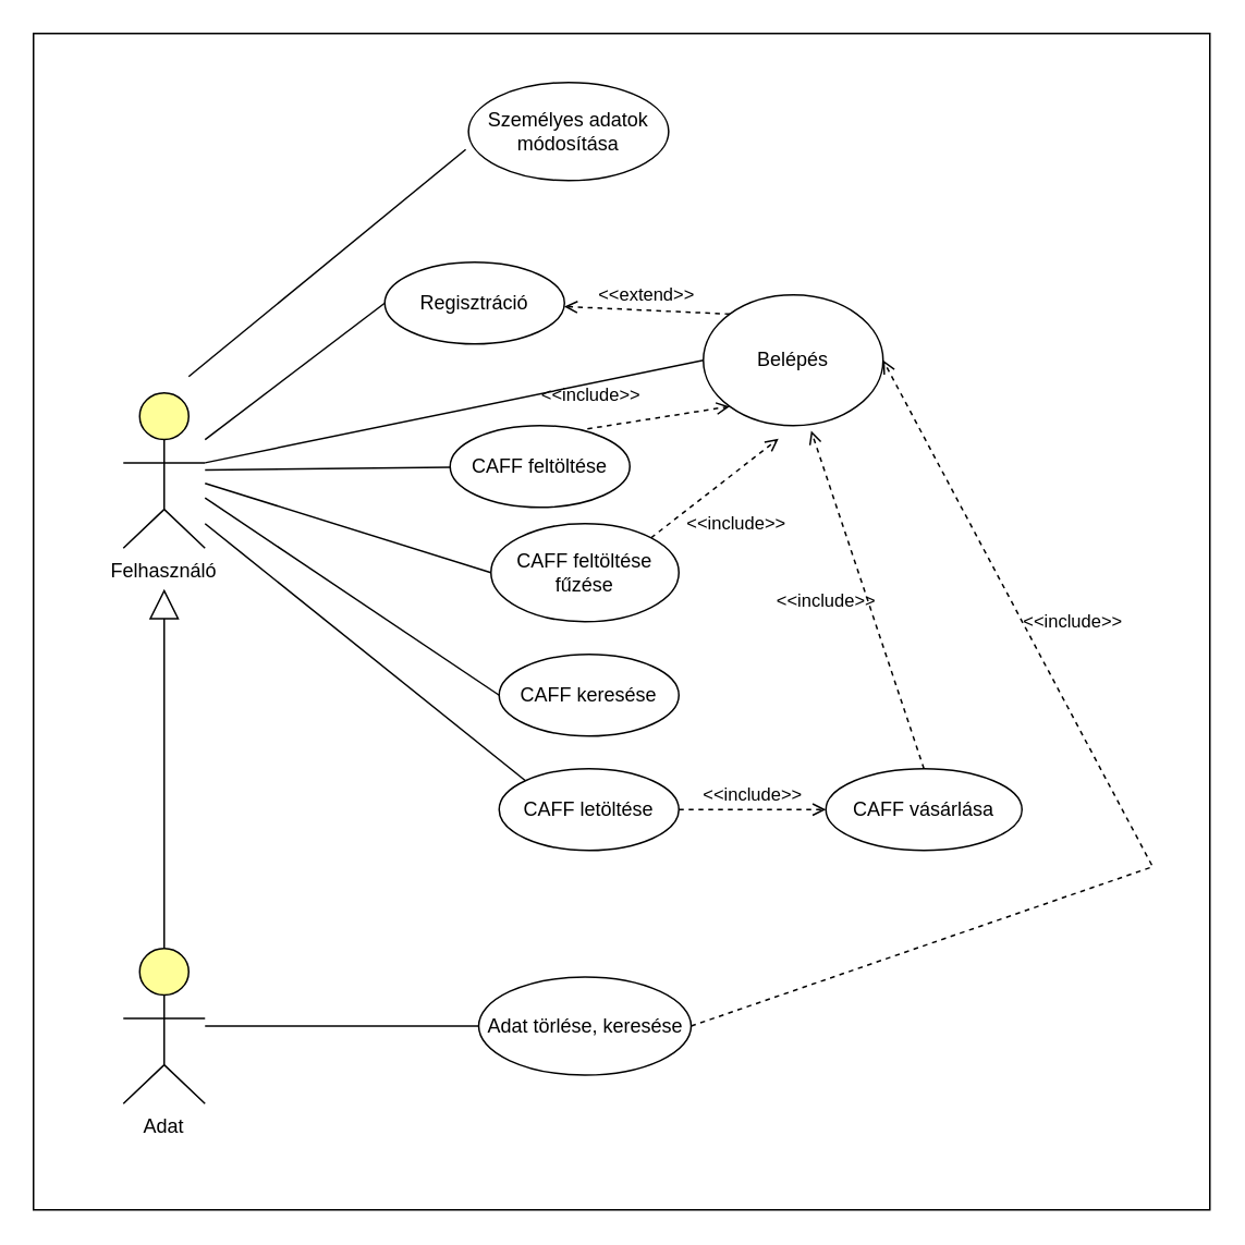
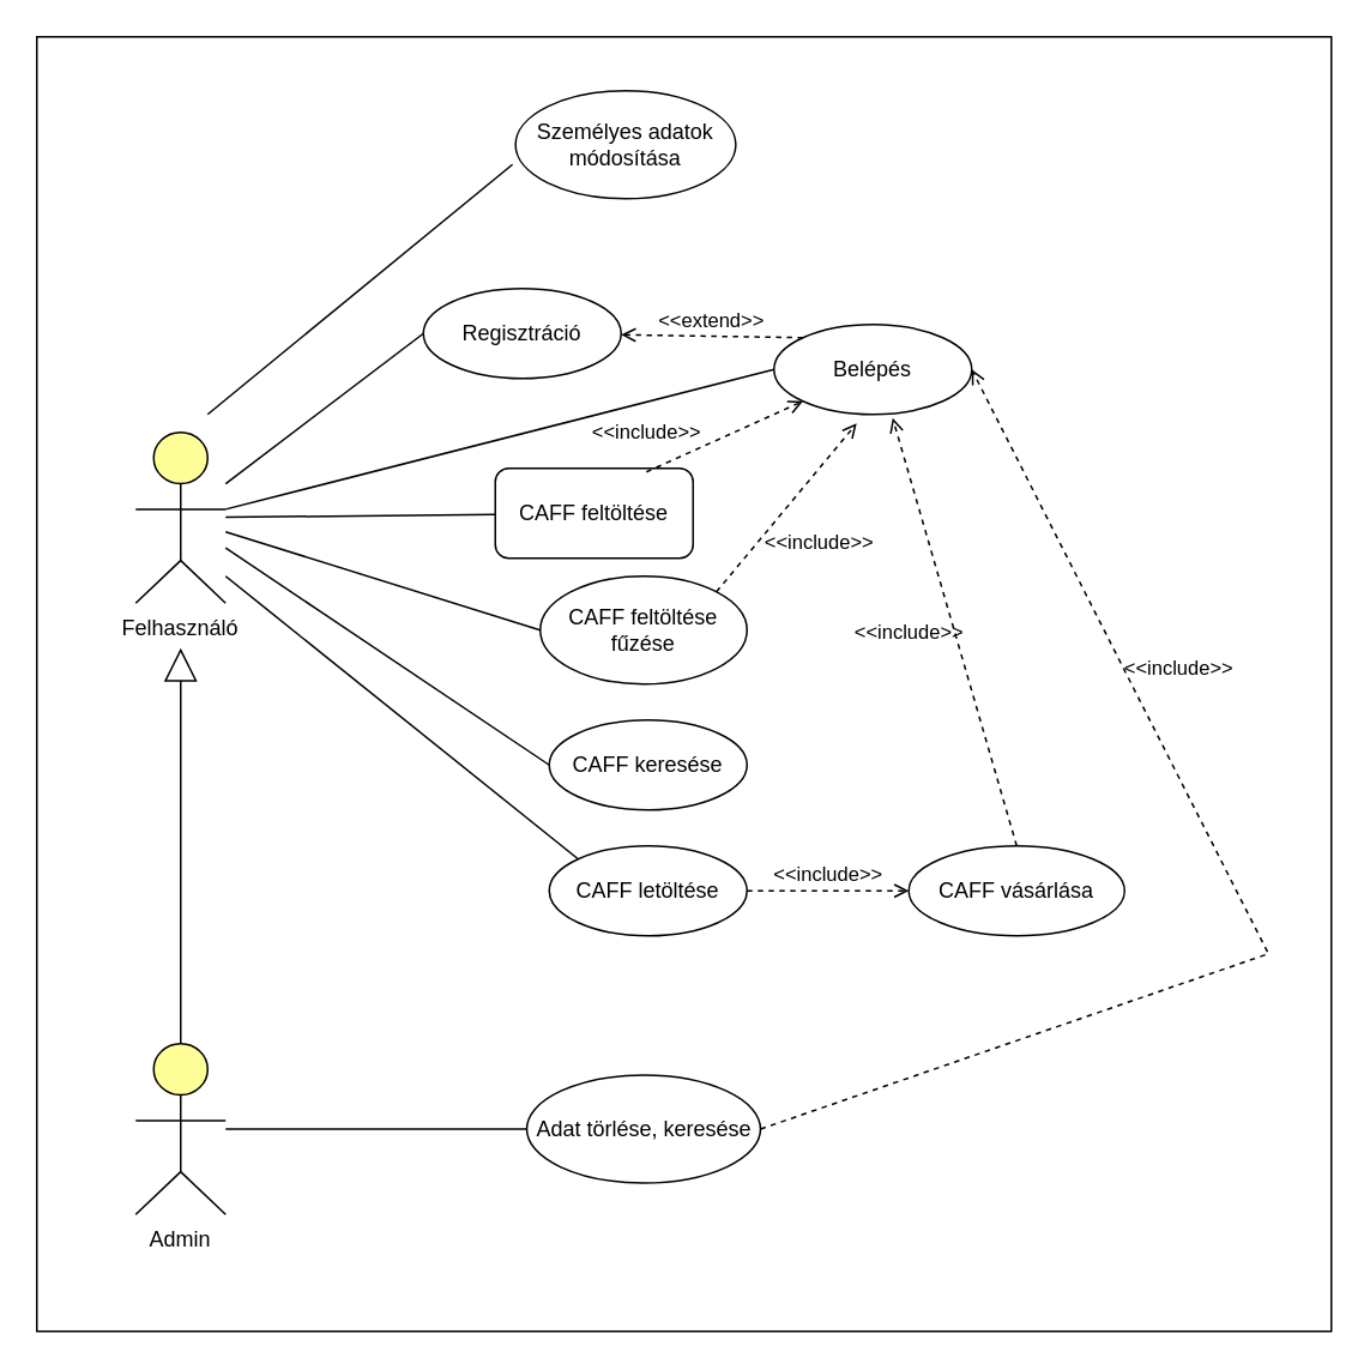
  <mxCell id="0" />
  <mxCell id="1" parent="0" />
  <mxCell id="2" value="" style="whiteSpace=wrap;html=1;aspect=fixed;" vertex="1" parent="1"><mxGeometry x="20" y="20" width="720" height="720" as="geometry" /></mxCell>
  <mxCell id="3" value="Felhasználó" style="html=1;outlineConnect=0;whiteSpace=wrap;fillColor=#ffff99;verticalLabelPosition=bottom;verticalAlign=top;align=center;shape=mxgraph.archimate3.actor;" parent="1" vertex="1"><mxGeometry x="75" y="240" width="50" height="95" as="geometry" /></mxCell>
- <mxCell id="4" value="Adat&lt;br&gt;" style="html=1;outlineConnect=0;whiteSpace=wrap;fillColor=#ffff99;verticalLabelPosition=bottom;verticalAlign=top;align=center;shape=mxgraph.archimate3.actor;" parent="1" vertex="1"><mxGeometry x="75" y="580" width="50" height="95" as="geometry" /></mxCell>
+ <mxCell id="4" value="Admin&lt;br&gt;" style="html=1;outlineConnect=0;whiteSpace=wrap;fillColor=#ffff99;verticalLabelPosition=bottom;verticalAlign=top;align=center;shape=mxgraph.archimate3.actor;" parent="1" vertex="1"><mxGeometry x="75" y="580" width="50" height="95" as="geometry" /></mxCell>
  <mxCell id="5" value="Regisztráció" style="ellipse;whiteSpace=wrap;html=1;" parent="1" vertex="1"><mxGeometry x="235" y="160" width="110" height="50" as="geometry" /></mxCell>
- <mxCell id="6" value="CAFF feltöltése" style="ellipse;whiteSpace=wrap;html=1;" parent="1" vertex="1"><mxGeometry x="275" y="260" width="110" height="50" as="geometry" /></mxCell>
+ <mxCell id="6" value="CAFF feltöltése" style="whiteSpace=wrap;html=1;rounded=1;" parent="1" vertex="1"><mxGeometry x="275" y="260" width="110" height="50" as="geometry" /></mxCell>
  <mxCell id="7" value="" style="endArrow=block;html=1;rounded=0;endFill=0;endSize=16;" parent="1" source="4" edge="1"><mxGeometry width="50" height="50" relative="1" as="geometry"><mxPoint x="225" y="470" as="sourcePoint" /><mxPoint x="100" y="360" as="targetPoint" /></mxGeometry></mxCell>
  <mxCell id="8" value="Adat törlése, keresése" style="ellipse;whiteSpace=wrap;html=1;" parent="1" vertex="1"><mxGeometry x="292.5" y="597.5" width="130" height="60" as="geometry" /></mxCell>
  <mxCell id="9" value="CAFF feltöltése fűzése" style="ellipse;whiteSpace=wrap;html=1;" parent="1" vertex="1"><mxGeometry x="300" y="320" width="115" height="60" as="geometry" /></mxCell>
  <mxCell id="10" value="CAFF vásárlása" style="ellipse;whiteSpace=wrap;html=1;" parent="1" vertex="1"><mxGeometry x="505" y="470" width="120" height="50" as="geometry" /></mxCell>
- <mxCell id="11" value="Belépés" style="ellipse;whiteSpace=wrap;html=1;" vertex="1" parent="1"><mxGeometry x="430" y="180" width="110" height="80" as="geometry" /></mxCell>
+ <mxCell id="11" value="Belépés" style="ellipse;whiteSpace=wrap;html=1;" vertex="1" parent="1"><mxGeometry x="430" y="180" width="110" height="50" as="geometry" /></mxCell>
  <mxCell id="12" value="" style="endArrow=none;html=1;rounded=0;entryX=0;entryY=0.5;entryDx=0;entryDy=0;" edge="1" parent="1" source="3" target="5"><mxGeometry width="50" height="50" relative="1" as="geometry"><mxPoint x="225" y="550" as="sourcePoint" /><mxPoint x="275" y="500" as="targetPoint" /></mxGeometry></mxCell>
  <mxCell id="13" value="" style="endArrow=none;html=1;rounded=0;exitX=1;exitY=0.45;exitDx=0;exitDy=0;exitPerimeter=0;entryX=0;entryY=0.5;entryDx=0;entryDy=0;" edge="1" parent="1" source="3" target="11"><mxGeometry width="50" height="50" relative="1" as="geometry"><mxPoint x="225" y="550" as="sourcePoint" /><mxPoint x="275" y="500" as="targetPoint" /></mxGeometry></mxCell>
  <mxCell id="14" value="" style="endArrow=none;html=1;rounded=0;" edge="1" parent="1" source="3" target="6"><mxGeometry width="50" height="50" relative="1" as="geometry"><mxPoint x="155" y="420" as="sourcePoint" /><mxPoint x="205" y="370" as="targetPoint" /></mxGeometry></mxCell>
  <mxCell id="15" value="" style="endArrow=none;html=1;rounded=0;entryX=0;entryY=0.5;entryDx=0;entryDy=0;" edge="1" parent="1" source="3" target="9"><mxGeometry width="50" height="50" relative="1" as="geometry"><mxPoint x="245" y="570" as="sourcePoint" /><mxPoint x="295" y="520" as="targetPoint" /></mxGeometry></mxCell>
  <mxCell id="16" value="" style="endArrow=none;html=1;rounded=0;entryX=0;entryY=0.5;entryDx=0;entryDy=0;" edge="1" parent="1" source="3" target="20"><mxGeometry width="50" height="50" relative="1" as="geometry"><mxPoint x="255" y="580" as="sourcePoint" /><mxPoint x="305" y="530" as="targetPoint" /></mxGeometry></mxCell>
  <mxCell id="17" value="" style="endArrow=none;html=1;rounded=0;entryX=0;entryY=0;entryDx=0;entryDy=0;" edge="1" parent="1" target="19"><mxGeometry width="50" height="50" relative="1" as="geometry"><mxPoint x="125" y="320" as="sourcePoint" /><mxPoint x="315" y="540" as="targetPoint" /></mxGeometry></mxCell>
  <mxCell id="18" value="" style="endArrow=none;html=1;rounded=0;entryX=0;entryY=0.5;entryDx=0;entryDy=0;" edge="1" parent="1" source="4" target="8"><mxGeometry width="50" height="50" relative="1" as="geometry"><mxPoint x="135" y="570" as="sourcePoint" /><mxPoint x="325" y="550" as="targetPoint" /></mxGeometry></mxCell>
  <mxCell id="19" value="CAFF letöltése" style="ellipse;whiteSpace=wrap;html=1;" vertex="1" parent="1"><mxGeometry x="305" y="470" width="110" height="50" as="geometry" /></mxCell>
  <mxCell id="20" value="CAFF keresése" style="ellipse;whiteSpace=wrap;html=1;" vertex="1" parent="1"><mxGeometry x="305" y="400" width="110" height="50" as="geometry" /></mxCell>
  <mxCell id="21" value="&amp;lt;&amp;lt;include&amp;gt;&amp;gt;" style="html=1;verticalAlign=bottom;labelBackgroundColor=none;endArrow=open;endFill=0;dashed=1;rounded=0;exitX=1;exitY=0.5;exitDx=0;exitDy=0;" edge="1" parent="1" source="19" target="10"><mxGeometry width="160" relative="1" as="geometry"><mxPoint x="125" y="520" as="sourcePoint" /><mxPoint x="285" y="520" as="targetPoint" /></mxGeometry></mxCell>
  <mxCell id="22" value="Személyes adatok módosítása" style="ellipse;whiteSpace=wrap;html=1;" vertex="1" parent="1"><mxGeometry x="286.25" y="50" width="122.5" height="60" as="geometry" /></mxCell>
  <mxCell id="23" value="" style="endArrow=none;html=1;rounded=0;entryX=-0.014;entryY=0.683;entryDx=0;entryDy=0;entryPerimeter=0;" edge="1" parent="1" target="22"><mxGeometry width="50" height="50" relative="1" as="geometry"><mxPoint x="115" y="230" as="sourcePoint" /><mxPoint x="310" y="135" as="targetPoint" /></mxGeometry></mxCell>
  <mxCell id="24" value="&amp;lt;&amp;lt;include&amp;gt;&amp;gt;" style="html=1;verticalAlign=bottom;labelBackgroundColor=none;endArrow=open;endFill=0;dashed=1;rounded=0;exitX=0.764;exitY=0.04;exitDx=0;exitDy=0;exitPerimeter=0;entryX=0;entryY=1;entryDx=0;entryDy=0;" edge="1" parent="1" source="6" target="11"><mxGeometry x="-0.899" y="12" width="160" relative="1" as="geometry"><mxPoint x="305" y="440" as="sourcePoint" /><mxPoint x="465" y="440" as="targetPoint" /><mxPoint as="offset" /></mxGeometry></mxCell>
  <mxCell id="25" value="&amp;lt;&amp;lt;include&amp;gt;&amp;gt;" style="html=1;verticalAlign=bottom;labelBackgroundColor=none;endArrow=open;endFill=0;dashed=1;rounded=0;exitX=1;exitY=0;exitDx=0;exitDy=0;entryX=0.418;entryY=1.1;entryDx=0;entryDy=0;entryPerimeter=0;" edge="1" parent="1" source="9" target="11"><mxGeometry x="-0.166" y="-32" width="160" relative="1" as="geometry"><mxPoint x="305" y="440" as="sourcePoint" /><mxPoint x="465" y="440" as="targetPoint" /><mxPoint as="offset" /></mxGeometry></mxCell>
  <mxCell id="26" value="&amp;lt;&amp;lt;include&amp;gt;&amp;gt;" style="html=1;verticalAlign=bottom;labelBackgroundColor=none;endArrow=open;endFill=0;dashed=1;rounded=0;exitX=0.5;exitY=0;exitDx=0;exitDy=0;entryX=0.6;entryY=1.04;entryDx=0;entryDy=0;entryPerimeter=0;" edge="1" parent="1" source="10" target="11"><mxGeometry x="-0.013" y="27" width="160" relative="1" as="geometry"><mxPoint x="305" y="440" as="sourcePoint" /><mxPoint x="465" y="440" as="targetPoint" /><mxPoint as="offset" /></mxGeometry></mxCell>
  <mxCell id="27" value="&amp;lt;&amp;lt;extend&amp;gt;&amp;gt;" style="html=1;verticalAlign=bottom;labelBackgroundColor=none;endArrow=open;endFill=0;dashed=1;rounded=0;exitX=0;exitY=0;exitDx=0;exitDy=0;" edge="1" parent="1" source="11" target="5"><mxGeometry width="160" relative="1" as="geometry"><mxPoint x="305" y="440" as="sourcePoint" /><mxPoint x="465" y="440" as="targetPoint" /></mxGeometry></mxCell>
  <mxCell id="28" value="&amp;lt;&amp;lt;include&amp;gt;&amp;gt;" style="html=1;verticalAlign=bottom;labelBackgroundColor=none;endArrow=open;endFill=0;dashed=1;rounded=0;exitX=1;exitY=0.5;exitDx=0;exitDy=0;entryX=1;entryY=0.5;entryDx=0;entryDy=0;" edge="1" parent="1" source="8" target="11"><mxGeometry x="0.373" y="-23" width="160" relative="1" as="geometry"><mxPoint x="305" y="440" as="sourcePoint" /><mxPoint x="465" y="440" as="targetPoint" /><Array as="points"><mxPoint x="705" y="530" /></Array><mxPoint as="offset" /></mxGeometry></mxCell>
